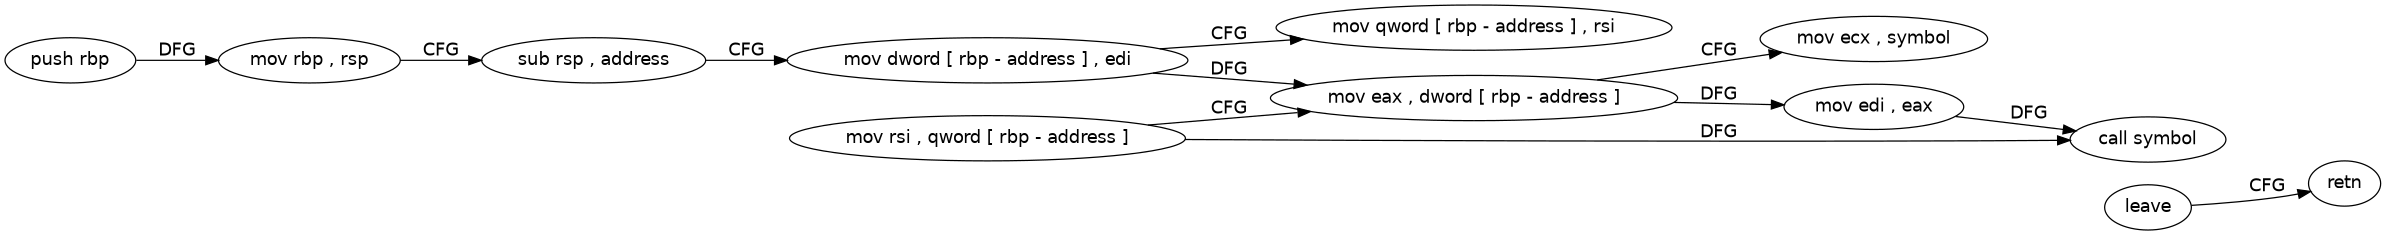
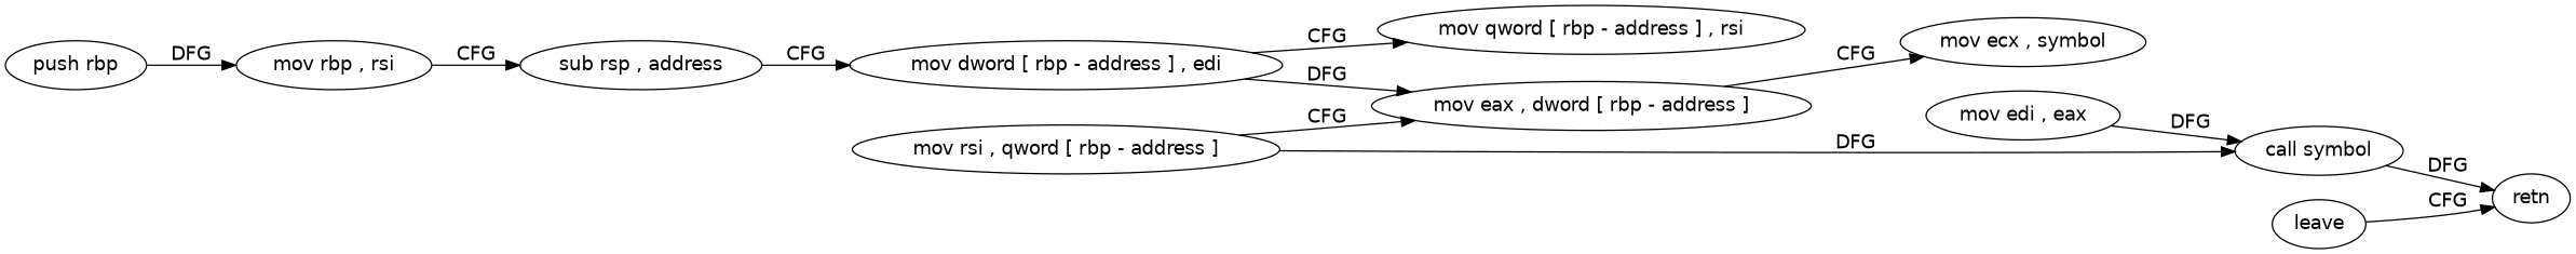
  digraph {
    fontname="DejaVu Sans"
    rankdir=LR
    node [fontname="DejaVu Sans"]
    edge [fontname="DejaVu Sans"]
    n1 [label="push rbp"]
-   n2 [label="mov rbp , rsp"]
+   n2 [label="mov rbp , rsi"]
    n3 [label="sub rsp , address"]
    n4 [label="mov dword [ rbp - address ] , edi"]
    n5 [label="mov qword [ rbp - address ] , rsi"]
    n6 [label="mov eax , dword [ rbp - address ]"]
    n7 [label="mov ecx , symbol"]
    n8 [label="mov edi , eax"]
    n9 [label="mov rsi , qword [ rbp - address ]"]
    n10 [label="call symbol"]
    n11 [label=retn]
    n12 [label=leave]
    n1 -> n2 [label=DFG]
    n2 -> n3 [label=CFG]
    n3 -> n4 [label=CFG]
    n4 -> n5 [label=CFG]
    n4 -> n6 [label=DFG]
    n6 -> n7 [label=CFG]
-   n6 -> n8 [label=DFG]
    n8 -> n10 [label=DFG]
    n9 -> n6 [label=CFG]
    n9 -> n10 [label=DFG]
+   n10 -> n11 [label=DFG]
    n12 -> n11 [label=CFG]
  }
